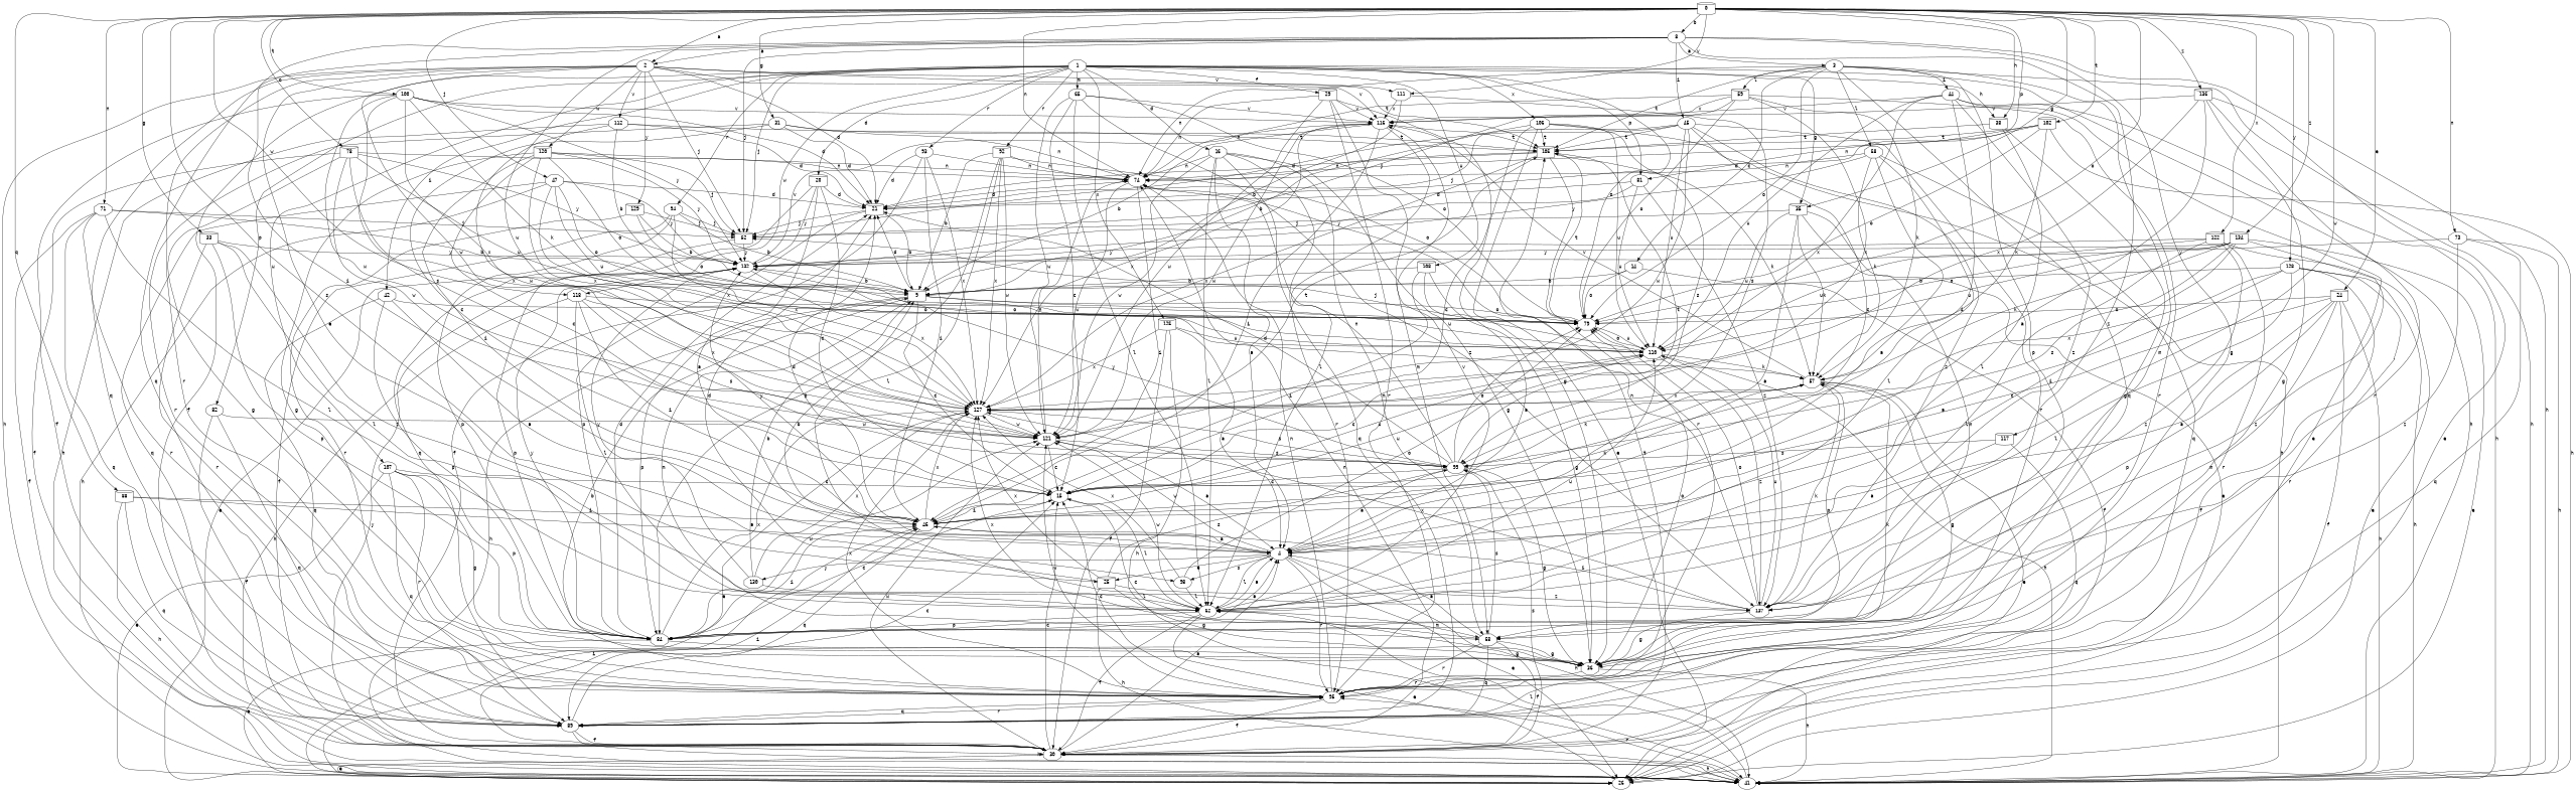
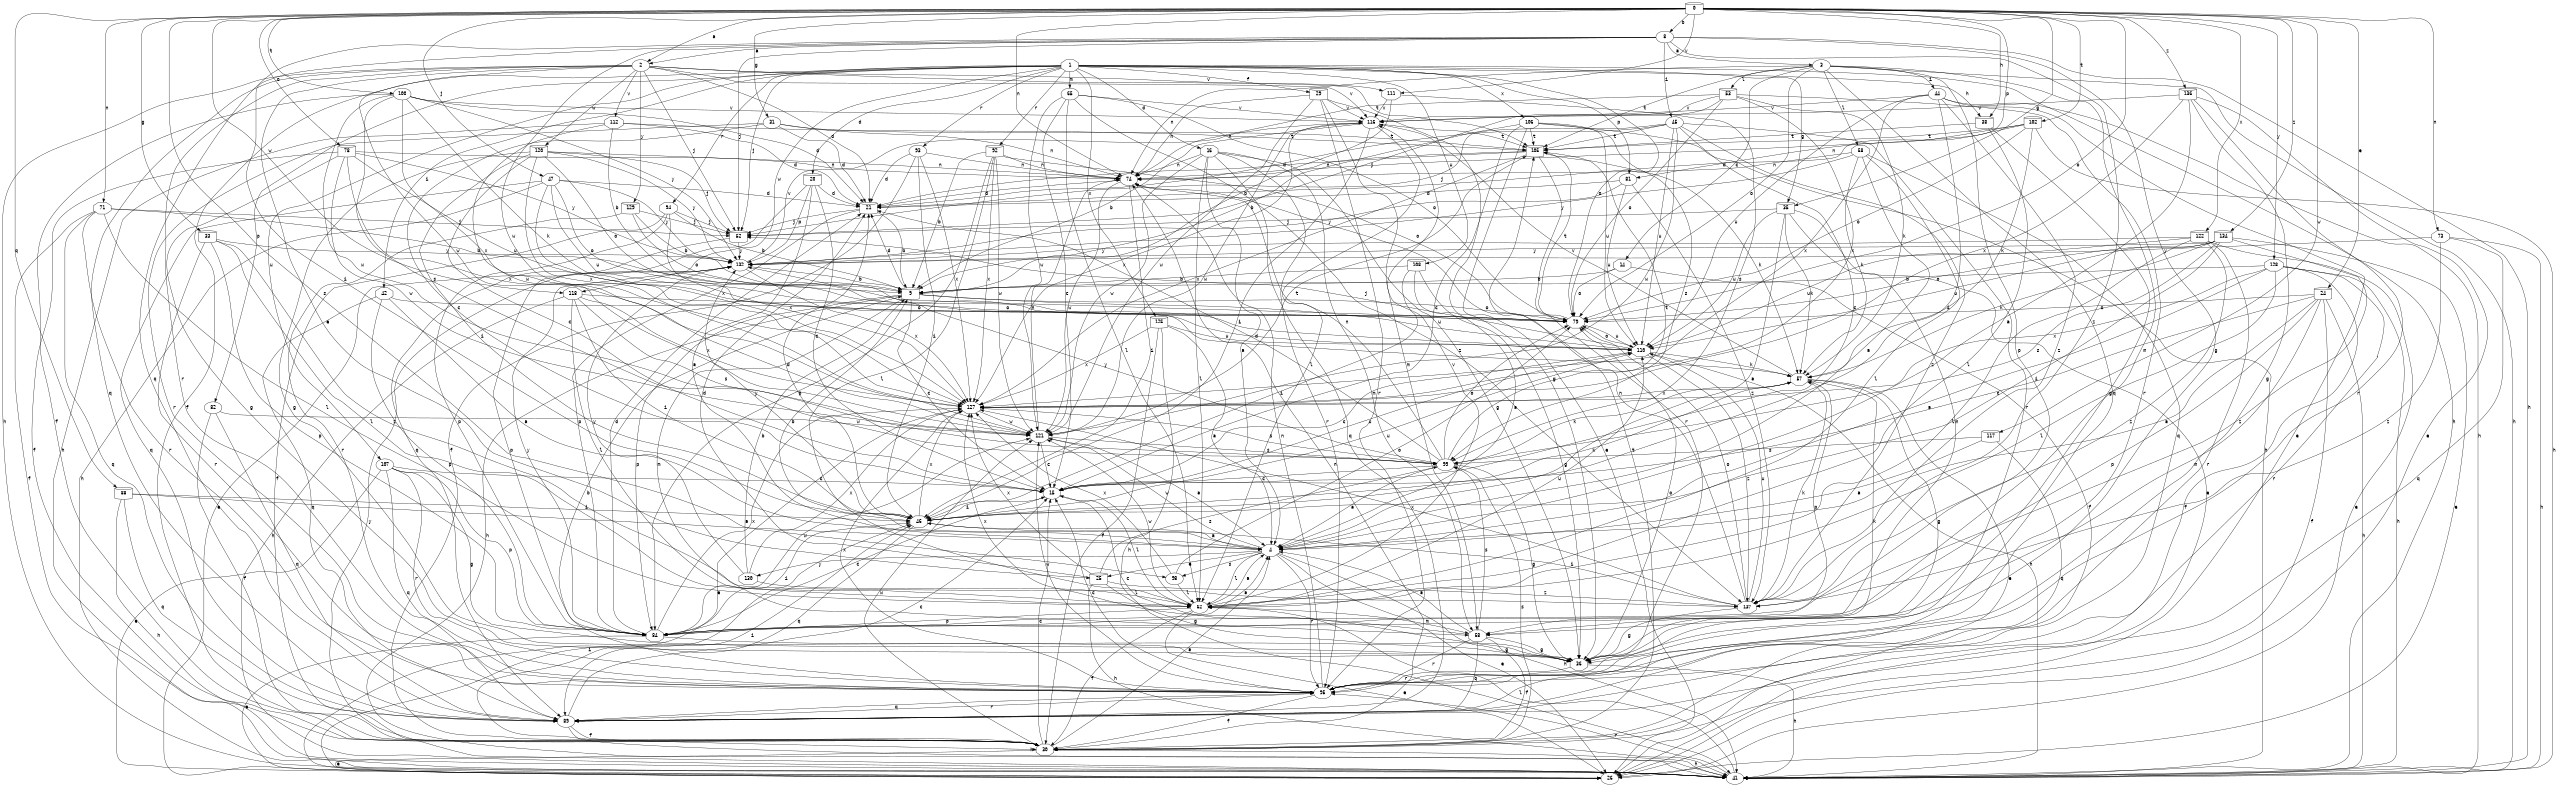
  strict digraph {
    fontname="DejaVu Sans Mono"
    node [fontname="DejaVu Sans Mono" shape=octagon]
    edge [fontname="DejaVu Sans Mono"]
    0 [shape=cylinder]
    2 [shape=ellipse]
    8 [shape=ellipse]
    24 [shape=cylinder]
    31 [shape=ellipse]
    33 [shape=cylinder]
    35 [shape=cylinder]
    38 [shape=cylinder]
    47
    71
    73
    74 [shape=ellipse]
    78 [shape=cylinder]
    79
    81 [shape=ellipse]
    88 [shape=cylinder]
    98 [shape=ellipse]
    100 [shape=ellipse]
    102 [shape=cylinder]
    111
    117 [shape=cylinder]
    118
    122 [shape=cylinder]
    128
    134 [shape=cylinder]
    136 [shape=cylinder]
    41 [shape=ellipse]
    52 [shape=cylinder]
    21 [shape=cylinder]
    25 [shape=cylinder]
    89 [shape=ellipse]
    95 [shape=ellipse]
    105 [shape=cylinder]
    112
    116 [shape=ellipse]
    120 [shape=cylinder]
    121
    129 [shape=cylinder]
    3 [shape=ellipse]
    36
    45 [shape=ellipse]
    46
    137
    30
    68
    84
    4
    15 [shape=ellipse]
    62 [shape=ellipse]
    132 [shape=ellipse]
    26 [shape=ellipse]
    110
    57
    127
    9 [shape=cylinder]
    99 [shape=ellipse]
    1
    16
    20 [shape=cylinder]
    29 [shape=cylinder]
    42
    65 [shape=ellipse]
    82 [shape=ellipse]
    92 [shape=cylinder]
    93 [shape=ellipse]
    94
    107 [shape=ellipse]
    108 [shape=cylinder]
    125 [shape=cylinder]
    n70 [label=106]
    14
    44 [shape=ellipse]
    58
-   59 [shape=cylinder]
+   59 [shape=cylinder label=53]
    130
    0 -> 2 [label=a]
    0 -> 8 [label=b]
    0 -> 24 [label=e]
    0 -> 31 [label=g]
    0 -> 33 [label=g]
    0 -> 35 [label=g]
    0 -> 38 [label=h]
    0 -> 47 [label=j]
    0 -> 71 [label=n]
    0 -> 73 [label=n]
    0 -> 74 [label=n]
    0 -> 78 [label=o]
    0 -> 79 [label=o]
    0 -> 81 [label=p]
    0 -> 88 [label=q]
    0 -> 98 [label=s]
    0 -> 100 [label=t]
    0 -> 102 [label=t]
    0 -> 111 [label=v]
    0 -> 117 [label=w]
    0 -> 118 [label=w]
    0 -> 122 [label=x]
    0 -> 128 [label=y]
    0 -> 134 [label=z]
    0 -> 136 [label=z]
    2 -> 111 [label=v]
    2 -> 41 [label=h]
    2 -> 52 [label=j]
    2 -> 21 [label=d]
    2 -> 25 [label=e]
    2 -> 89 [label=q]
    2 -> 95 [label=r]
    2 -> 105 [label=t]
    2 -> 112 [label=v]
    2 -> 116 [label=v]
    2 -> 120 [label=w]
    2 -> 121 [label=w]
    2 -> 129 [label=y]
    8 -> 2 [label=a]
    8 -> 41 [label=h]
    8 -> 52 [label=j]
    8 -> 89 [label=q]
    8 -> 121 [label=w]
    8 -> 3 [label=a]
    8 -> 36 [label=g]
    8 -> 45 [label=i]
    8 -> 46 [label=i]
    8 -> 137 [label=z]
    24 -> 79 [label=o]
    24 -> 41 [label=h]
    24 -> 30 [label=f]
    24 -> 68 [label=m]
    24 -> 84 [label=p]
    24 -> 4 [label=a]
    24 -> 15 [label=c]
    31 -> 74 [label=n]
    31 -> 21 [label=d]
    31 -> 95 [label=r]
    31 -> 105 [label=t]
    31 -> 15 [label=c]
    33 -> 95 [label=r]
    33 -> 137 [label=z]
    33 -> 84 [label=p]
    33 -> 62 [label=l]
    33 -> 132 [label=y]
    35 -> 52 [label=j]
    35 -> 68 [label=m]
    35 -> 4 [label=a]
    35 -> 26 [label=e]
    35 -> 110 [label=u]
    35 -> 57 [label=k]
    38 -> 105 [label=t]
    38 -> 36 [label=g]
    38 -> 62 [label=l]
    47 -> 79 [label=o]
    47 -> 41 [label=h]
    47 -> 21 [label=d]
    47 -> 89 [label=q]
    47 -> 132 [label=y]
    47 -> 110 [label=u]
    47 -> 127 [label=x]
    71 -> 52 [label=j]
    71 -> 89 [label=q]
    71 -> 95 [label=r]
    71 -> 30 [label=f]
    71 -> 62 [label=l]
    71 -> 9 [label=b]
    73 -> 41 [label=h]
    73 -> 89 [label=q]
    73 -> 137 [label=z]
    73 -> 132 [label=y]
    74 -> 21 [label=d]
    74 -> 121 [label=w]
    74 -> 46 [label=i]
    78 -> 74 [label=n]
    78 -> 121 [label=w]
    78 -> 36 [label=g]
    78 -> 30 [label=f]
    78 -> 132 [label=y]
    78 -> 110 [label=u]
    78 -> 127 [label=x]
    79 -> 105 [label=t]
    79 -> 110 [label=u]
    81 -> 21 [label=d]
    81 -> 137 [label=z]
    81 -> 132 [label=y]
    81 -> 110 [label=u]
    88 -> 41 [label=h]
    88 -> 89 [label=q]
    88 -> 46 [label=i]
    88 -> 4 [label=a]
    98 -> 79 [label=o]
    98 -> 62 [label=l]
    98 -> 127 [label=x]
    100 -> 21 [label=d]
    100 -> 116 [label=v]
    100 -> 121 [label=w]
    100 -> 30 [label=f]
    100 -> 132 [label=y]
    100 -> 57 [label=k]
    100 -> 127 [label=x]
    100 -> 99 [label=s]
    102 -> 74 [label=n]
    102 -> 79 [label=o]
    102 -> 41 [label=h]
    102 -> 21 [label=d]
    102 -> 105 [label=t]
    102 -> 57 [label=k]
    111 -> 116 [label=v]
    111 -> 9 [label=b]
    111 -> 99 [label=s]
    117 -> 89 [label=q]
    117 -> 4 [label=a]
    117 -> 99 [label=s]
    118 -> 79 [label=o]
    118 -> 41 [label=h]
    118 -> 46 [label=i]
    118 -> 62 [label=l]
    118 -> 127 [label=x]
    118 -> 99 [label=s]
    122 -> 95 [label=r]
    122 -> 137 [label=z]
    122 -> 62 [label=l]
    122 -> 132 [label=y]
    122 -> 26 [label=e]
    122 -> 110 [label=u]
    128 -> 41 [label=h]
    128 -> 95 [label=r]
    128 -> 30 [label=f]
    128 -> 4 [label=a]
    128 -> 62 [label=l]
    128 -> 127 [label=x]
    128 -> 9 [label=b]
    134 -> 79 [label=o]
    134 -> 46 [label=i]
    134 -> 137 [label=z]
    134 -> 132 [label=y]
    134 -> 26 [label=e]
    134 -> 110 [label=u]
    134 -> 57 [label=k]
    134 -> 99 [label=s]
    136 -> 95 [label=r]
    136 -> 116 [label=v]
    136 -> 36 [label=g]
    136 -> 4 [label=a]
    136 -> 26 [label=e]
    136 -> 127 [label=x]
    41 -> 95 [label=r]
    41 -> 62 [label=l]
    41 -> 132 [label=y]
    52 -> 132 [label=y]
    52 -> 26 [label=e]
    21 -> 52 [label=j]
    21 -> 84 [label=p]
    21 -> 9 [label=b]
    25 -> 41 [label=h]
    25 -> 21 [label=d]
    25 -> 36 [label=g]
    25 -> 137 [label=z]
    25 -> 127 [label=x]
    25 -> 99 [label=s]
    89 -> 41 [label=h]
    89 -> 95 [label=r]
    89 -> 30 [label=f]
    89 -> 15 [label=c]
    95 -> 74 [label=n]
    95 -> 89 [label=q]
    95 -> 121 [label=w]
    95 -> 30 [label=f]
    95 -> 15 [label=c]
    95 -> 127 [label=x]
    95 -> 9 [label=b]
    105 -> 74 [label=n]
    105 -> 21 [label=d]
    105 -> 95 [label=r]
    105 -> 57 [label=k]
    105 -> 127 [label=x]
    112 -> 41 [label=h]
    112 -> 21 [label=d]
    112 -> 105 [label=t]
    112 -> 121 [label=w]
    112 -> 9 [label=b]
    116 -> 105 [label=t]
    116 -> 121 [label=w]
    116 -> 46 [label=i]
    116 -> 62 [label=l]
    116 -> 127 [label=x]
    116 -> 9 [label=b]
    120 -> 74 [label=n]
    120 -> 79 [label=o]
    120 -> 52 [label=j]
    120 -> 36 [label=g]
    120 -> 46 [label=i]
    120 -> 15 [label=c]
    120 -> 132 [label=y]
    120 -> 127 [label=x]
    121 -> 74 [label=n]
    121 -> 105 [label=t]
    121 -> 4 [label=a]
    121 -> 15 [label=c]
    121 -> 99 [label=s]
    129 -> 79 [label=o]
    129 -> 52 [label=j]
    129 -> 95 [label=r]
    129 -> 9 [label=b]
    3 -> 74 [label=n]
    3 -> 79 [label=o]
    3 -> 41 [label=h]
    3 -> 89 [label=q]
    3 -> 105 [label=t]
    3 -> 68 [label=m]
    3 -> 84 [label=p]
    3 -> 14 [label=c]
    3 -> 44 [label=i]
    3 -> 58 [label=l]
    3 -> 59 [label=l]
    36 -> 79 [label=o]
    36 -> 41 [label=h]
    36 -> 95 [label=r]
    36 -> 15 [label=c]
    36 -> 57 [label=k]
    45 -> 52 [label=j]
    45 -> 21 [label=d]
    45 -> 95 [label=r]
    45 -> 105 [label=t]
    45 -> 121 [label=w]
    45 -> 137 [label=z]
    45 -> 15 [label=c]
    45 -> 110 [label=u]
    46 -> 21 [label=d]
    46 -> 89 [label=q]
    46 -> 4 [label=a]
    46 -> 132 [label=y]
    46 -> 110 [label=u]
    46 -> 57 [label=k]
    46 -> 127 [label=x]
    137 -> 74 [label=n]
    137 -> 79 [label=o]
    137 -> 36 [label=g]
    137 -> 46 [label=i]
    137 -> 110 [label=u]
    137 -> 57 [label=k]
    137 -> 127 [label=x]
    30 -> 74 [label=n]
    30 -> 41 [label=h]
    30 -> 105 [label=t]
    30 -> 121 [label=w]
    30 -> 46 [label=i]
    30 -> 4 [label=a]
    30 -> 15 [label=c]
    30 -> 26 [label=e]
    30 -> 99 [label=s]
    68 -> 89 [label=q]
    68 -> 95 [label=r]
    68 -> 36 [label=g]
    68 -> 30 [label=f]
    68 -> 4 [label=a]
    68 -> 127 [label=x]
    68 -> 99 [label=s]
    84 -> 21 [label=d]
    84 -> 121 [label=w]
    84 -> 36 [label=g]
    84 -> 46 [label=i]
    84 -> 4 [label=a]
    84 -> 15 [label=c]
    84 -> 132 [label=y]
    84 -> 26 [label=e]
    84 -> 127 [label=x]
    4 -> 98 [label=s]
    4 -> 41 [label=h]
    4 -> 25 [label=e]
    4 -> 95 [label=r]
    4 -> 121 [label=w]
    4 -> 62 [label=l]
    4 -> 26 [label=e]
    4 -> 9 [label=b]
    4 -> 130 [label=y]
    15 -> 46 [label=i]
    15 -> 62 [label=l]
    15 -> 110 [label=u]
    62 -> 116 [label=v]
    62 -> 121 [label=w]
    62 -> 30 [label=f]
    62 -> 68 [label=m]
    62 -> 84 [label=p]
    62 -> 4 [label=a]
    62 -> 26 [label=e]
    62 -> 110 [label=u]
    132 -> 116 [label=v]
    132 -> 84 [label=p]
    132 -> 127 [label=x]
    132 -> 9 [label=b]
    26 -> 46 [label=i]
    110 -> 79 [label=o]
    110 -> 41 [label=h]
    110 -> 52 [label=j]
    110 -> 137 [label=z]
    110 -> 15 [label=c]
    110 -> 57 [label=k]
    57 -> 116 [label=v]
    57 -> 36 [label=g]
    57 -> 84 [label=p]
    57 -> 26 [label=e]
    57 -> 127 [label=x]
    127 -> 121 [label=w]
    127 -> 26 [label=e]
    127 -> 99 [label=s]
    9 -> 79 [label=o]
    9 -> 41 [label=h]
    9 -> 21 [label=d]
    9 -> 68 [label=m]
    9 -> 84 [label=p]
    9 -> 15 [label=c]
    9 -> 110 [label=u]
    99 -> 74 [label=n]
    99 -> 79 [label=o]
    99 -> 21 [label=d]
    99 -> 105 [label=t]
    99 -> 36 [label=g]
    99 -> 4 [label=a]
    99 -> 15 [label=c]
    99 -> 132 [label=y]
    99 -> 57 [label=k]
    1 -> 35 [label=g]
    1 -> 38 [label=h]
    1 -> 79 [label=o]
    1 -> 81 [label=p]
    1 -> 118 [label=w]
    1 -> 41 [label=h]
    1 -> 52 [label=j]
    1 -> 30 [label=f]
    1 -> 16 [label=d]
    1 -> 20 [label=d]
    1 -> 29 [label=f]
    1 -> 42 [label=i]
    1 -> 65 [label=m]
    1 -> 82 [label=p]
    1 -> 92 [label=r]
    1 -> 93 [label=r]
    1 -> 94 [label=r]
    1 -> 107 [label=u]
    1 -> 108 [label=u]
    1 -> 125 [label=x]
    1 -> n70 [label=x]
    16 -> 74 [label=n]
    16 -> 89 [label=q]
    16 -> 95 [label=r]
    16 -> 121 [label=w]
    16 -> 36 [label=g]
    16 -> 68 [label=m]
    16 -> 4 [label=a]
    16 -> 62 [label=l]
    20 -> 21 [label=d]
    20 -> 89 [label=q]
    20 -> 4 [label=a]
    20 -> 15 [label=c]
-   20 -> 132 [label=y]
+   20 -> 132 [label=p]
    29 -> 74 [label=n]
    29 -> 95 [label=r]
    29 -> 116 [label=v]
    29 -> 121 [label=w]
    29 -> 36 [label=g]
    29 -> 68 [label=m]
    42 -> 79 [label=o]
    42 -> 89 [label=q]
    42 -> 84 [label=p]
    42 -> 4 [label=a]
    65 -> 79 [label=o]
    65 -> 116 [label=v]
    65 -> 121 [label=w]
    65 -> 137 [label=z]
    65 -> 15 [label=c]
    65 -> 62 [label=l]
    82 -> 89 [label=q]
    82 -> 121 [label=w]
    82 -> 30 [label=f]
    92 -> 74 [label=n]
    92 -> 79 [label=o]
    92 -> 121 [label=w]
    92 -> 84 [label=p]
    92 -> 62 [label=l]
    92 -> 127 [label=x]
    92 -> 9 [label=b]
    93 -> 74 [label=n]
    93 -> 21 [label=d]
    93 -> 46 [label=i]
    93 -> 30 [label=f]
    93 -> 127 [label=x]
    94 -> 52 [label=j]
    94 -> 30 [label=f]
    94 -> 84 [label=p]
    94 -> 127 [label=x]
    94 -> 9 [label=b]
    107 -> 89 [label=q]
    107 -> 95 [label=r]
    107 -> 36 [label=g]
    107 -> 84 [label=p]
    107 -> 15 [label=c]
    107 -> 26 [label=e]
    108 -> 36 [label=g]
    108 -> 46 [label=i]
    108 -> 4 [label=a]
    108 -> 9 [label=b]
    125 -> 41 [label=h]
    125 -> 30 [label=f]
    125 -> 4 [label=a]
    125 -> 110 [label=u]
    125 -> 127 [label=x]
    n70 -> 41 [label=h]
    n70 -> 105 [label=t]
    n70 -> 15 [label=c]
    n70 -> 26 [label=e]
    n70 -> 110 [label=u]
    n70 -> 9 [label=b]
    n70 -> 99 [label=s]
    14 -> 79 [label=o]
    14 -> 30 [label=f]
    14 -> 9 [label=b]
    44 -> 41 [label=h]
    44 -> 116 [label=v]
    44 -> 46 [label=i]
    44 -> 137 [label=z]
    44 -> 26 [label=e]
    44 -> 110 [label=u]
    44 -> 127 [label=x]
    58 -> 74 [label=n]
    58 -> 89 [label=q]
    58 -> 4 [label=a]
    58 -> 62 [label=l]
    58 -> 132 [label=y]
    58 -> 57 [label=k]
    59 -> 74 [label=n]
    59 -> 79 [label=o]
    59 -> 52 [label=j]
    59 -> 95 [label=r]
    59 -> 116 [label=v]
    59 -> 57 [label=k]
    59 -> 127 [label=x]
    130 -> 62 [label=l]
    130 -> 132 [label=y]
    130 -> 127 [label=x]
    130 -> 9 [label=b]
  }
